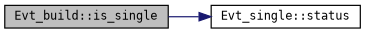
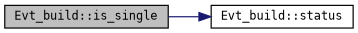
  digraph {
    rankdir=LR
    fontname="DejaVu Sans Mono"
    node [color=black fontname="DejaVu Sans Mono" fontsize=10 shape=record style=filled]
    n1 [fillcolor=grey75 fontcolor=black height=0.2 label="Evt_build::is_single" width=0.4]
-   n2 [fillcolor=white height=0.2 label="Evt_single::status" width=0.4]
+   n2 [fillcolor=white height=0.2 label="Evt_build::status" width=0.4]
    n1 -> n2 [color=midnightblue fontname="DejaVu Sans Mono" fontsize=10 labelfontname=Helvetica labelfontsize=10 style=solid]
  }
